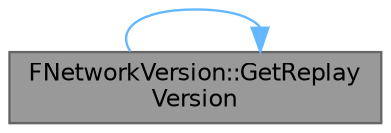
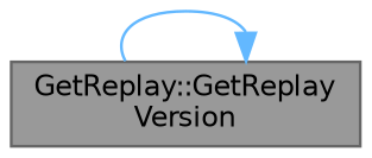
  digraph {
    rankdir=LR
-   n1 [color=gray40 fillcolor=grey60 fontcolor=black fontname=Helvetica fontsize=10 height=0.2 label="FNetworkVersion::GetReplay\lVersion" shape=box style=filled width=0.4]
+   n1 [color=gray40 fillcolor=grey60 fontcolor=black fontname=Helvetica fontsize=10 height=0.2 label="GetReplay::GetReplay\lVersion" shape=box style=filled width=0.4]
    n1 -> n1 [color=steelblue1 fontname=Helvetica fontsize=10 labelfontname=Helvetica labelfontsize=10 style=solid]
  }
